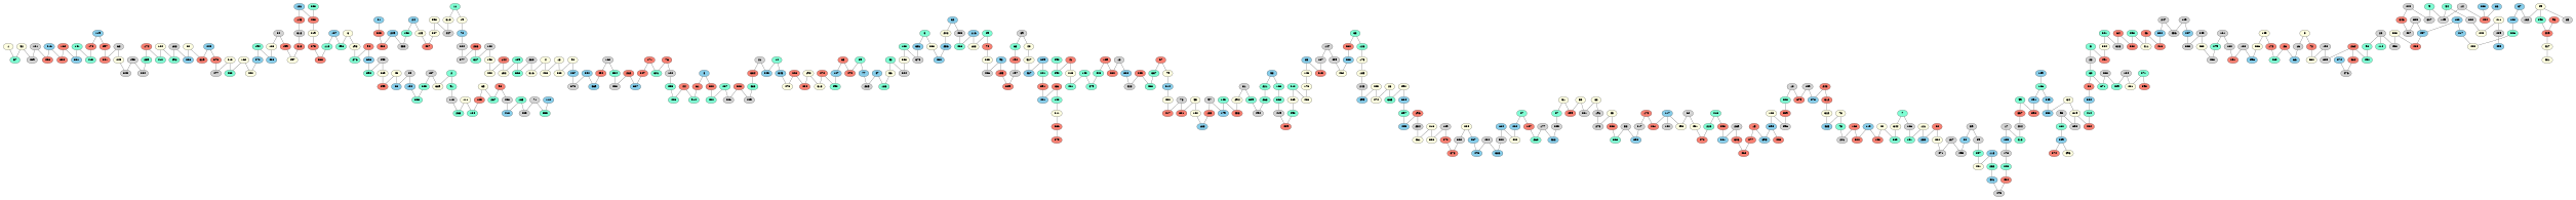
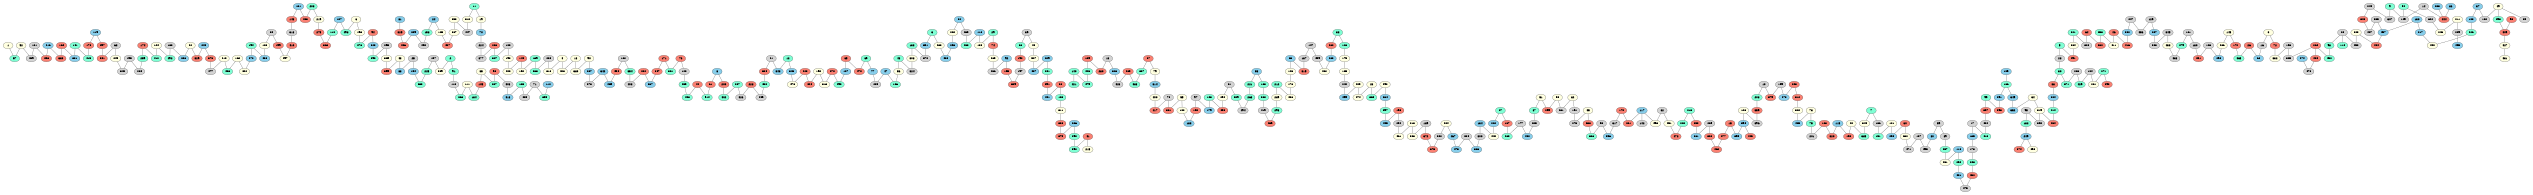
  strict graph {
    node [fillcolor=lightgrey style=filled]
    1 [fillcolor=lightyellow]
    57 [fillcolor=aquamarine]
    52 [fillcolor=lightyellow]
    489
    181
    253 [fillcolor=salmon]
    216 [fillcolor=skyblue]
    330 [fillcolor=salmon]
    164 [fillcolor=salmon]
    381 [fillcolor=skyblue]
    141 [fillcolor=aquamarine]
    415 [fillcolor=aquamarine]
    178 [fillcolor=salmon]
    119 [fillcolor=skyblue]
    297 [fillcolor=salmon]
    341 [fillcolor=salmon]
    63
    245 [fillcolor=lightyellow]
    340
    195
    284
    259 [fillcolor=aquamarine]
    174 [fillcolor=salmon]
    412 [fillcolor=aquamarine]
    124 [fillcolor=lightyellow]
    492 [fillcolor=aquamarine]
    138
    206 [fillcolor=skyblue]
    22 [fillcolor=lightyellow]
    329 [fillcolor=salmon]
    240 [fillcolor=skyblue]
    376 [fillcolor=salmon]
    477
    210 [fillcolor=lightyellow]
    483 [fillcolor=aquamarine]
    160 [fillcolor=lightyellow]
    422 [fillcolor=lightyellow]
    272 [fillcolor=skyblue]
    194 [fillcolor=aquamarine]
    436 [fillcolor=skyblue]
    123 [fillcolor=lightyellow]
    84
    199 [fillcolor=salmon]
    497 [fillcolor=lightyellow]
    410 [fillcolor=salmon]
    318
    148 [fillcolor=salmon]
    131 [fillcolor=skyblue]
    463 [fillcolor=salmon]
    203 [fillcolor=aquamarine]
    219 [fillcolor=lightyellow]
    275 [fillcolor=salmon]
    368 [fillcolor=salmon]
    110 [fillcolor=aquamarine]
    107 [fillcolor=skyblue]
    498 [fillcolor=aquamarine]
    6 [fillcolor=lightyellow]
    193 [fillcolor=lightyellow]
    276 [fillcolor=aquamarine]
    94 [fillcolor=salmon]
    323 [fillcolor=skyblue]
    390 [fillcolor=aquamarine]
    295
    369 [fillcolor=lightyellow]
    399 [fillcolor=salmon]
    43 [fillcolor=lightyellow]
    88 [fillcolor=skyblue]
    25
    154 [fillcolor=skyblue]
    333 [fillcolor=aquamarine]
    225 [fillcolor=aquamarine]
    157
    389 [fillcolor=lightyellow]
    2 [fillcolor=aquamarine]
    91 [fillcolor=aquamarine]
    113
    263 [fillcolor=aquamarine]
    111 [fillcolor=lightyellow]
    184 [fillcolor=aquamarine]
    105 [fillcolor=salmon]
    35 [fillcolor=lightyellow]
    237 [fillcolor=aquamarine]
    96 [fillcolor=salmon]
    408
    418 [fillcolor=skyblue]
    165 [fillcolor=aquamarine]
    405
    71
    355 [fillcolor=aquamarine]
    112 [fillcolor=skyblue]
    81 [fillcolor=skyblue]
    325 [fillcolor=salmon]
    406 [fillcolor=salmon]
    209 [fillcolor=skyblue]
    450
    158 [fillcolor=aquamarine]
    24 [fillcolor=skyblue]
    125 [fillcolor=lightyellow]
    437 [fillcolor=salmon]
    387 [fillcolor=lightyellow]
    358 [fillcolor=lightyellow]
    447
    310 [fillcolor=lightyellow]
    11 [fillcolor=aquamarine]
    19 [fillcolor=lightyellow]
    70 [fillcolor=skyblue]
    224
    377
    236 [fillcolor=salmon]
    327 [fillcolor=aquamarine]
    100
    198 [fillcolor=lightyellow]
    420 [fillcolor=lightyellow]
    144 [fillcolor=salmon]
    152 [fillcolor=lightyellow]
    139 [fillcolor=aquamarine]
    363 [fillcolor=aquamarine]
    230
    316 [fillcolor=lightyellow]
    4 [fillcolor=lightyellow]
    428 [fillcolor=lightyellow]
    18 [fillcolor=lightyellow]
    380 [fillcolor=lightyellow]
    90 [fillcolor=lightyellow]
    267 [fillcolor=skyblue]
    378
    342 [fillcolor=skyblue]
    469 [fillcolor=skyblue]
    454 [fillcolor=salmon]
    162
    354 [fillcolor=aquamarine]
    403
    282 [fillcolor=salmon]
    367 [fillcolor=skyblue]
    347 [fillcolor=salmon]
    171 [fillcolor=salmon]
    301 [fillcolor=aquamarine]
    76 [fillcolor=salmon]
    120
    255 [fillcolor=aquamarine]
    448 [fillcolor=aquamarine]
    44 [fillcolor=salmon]
    n143 [fillcolor=aquamarine label=914]
    61 [fillcolor=salmon]
    8 [fillcolor=skyblue]
    200 [fillcolor=salmon]
    402 [fillcolor=aquamarine]
    287 [fillcolor=aquamarine]
    426
    228 [fillcolor=salmon]
    449
    430 [fillcolor=aquamarine]
    334 [fillcolor=salmon]
    21
    343 [fillcolor=skyblue]
    12 [fillcolor=aquamarine]
    348 [fillcolor=skyblue]
    478 [fillcolor=lightyellow]
    223 [fillcolor=salmon]
    424 [fillcolor=salmon]
    190 [fillcolor=lightyellow]
    313 [fillcolor=lightyellow]
    270 [fillcolor=salmon]
    490 [fillcolor=aquamarine]
    127 [fillcolor=skyblue]
    65 [fillcolor=salmon]
    470 [fillcolor=salmon]
    69 [fillcolor=aquamarine]
    77 [fillcolor=skyblue]
    235
    47 [fillcolor=skyblue]
    186 [fillcolor=aquamarine]
    56 [fillcolor=lightyellow]
    48 [fillcolor=aquamarine]
    324
    308 [fillcolor=lightyellow]
    133 [fillcolor=aquamarine]
    370
    351 [fillcolor=skyblue]
    3 [fillcolor=aquamarine]
    238 [fillcolor=lightyellow]
    480 [fillcolor=skyblue]
    256 [fillcolor=skyblue]
    202 [fillcolor=lightyellow]
    32 [fillcolor=skyblue]
    435
    468 [fillcolor=aquamarine]
    116 [fillcolor=skyblue]
    188 [fillcolor=lightyellow]
    29 [fillcolor=aquamarine]
    74 [fillcolor=salmon]
    265 [fillcolor=lightyellow]
    466
    92 [fillcolor=skyblue]
    155 [fillcolor=salmon]
    339 [fillcolor=salmon]
    197
    192 [fillcolor=salmon]
    68 [fillcolor=aquamarine]
    39
    40 [fillcolor=lightyellow]
    n202 [fillcolor=lightyellow label=527]
    487 [fillcolor=skyblue]
    229 [fillcolor=skyblue]
    241 [fillcolor=aquamarine]
    391 [fillcolor=salmon]
    441 [fillcolor=skyblue]
    36 [fillcolor=salmon]
    103 [fillcolor=aquamarine]
    311 [fillcolor=lightyellow]
    336 [fillcolor=salmon]
    375 [fillcolor=salmon]
+   266 [fillcolor=skyblue]
    290 [fillcolor=aquamarine]
    392 [fillcolor=aquamarine]
    41 [fillcolor=salmon]
    215 [fillcolor=lightyellow]
    421 [fillcolor=aquamarine]
    140 [fillcolor=aquamarine]
    479 [fillcolor=aquamarine]
    446 [fillcolor=aquamarine]
    169 [fillcolor=salmon]
    280 [fillcolor=salmon]
    13
    326 [fillcolor=skyblue]
    423
    285 [fillcolor=salmon]
    488 [fillcolor=aquamarine]
    337 [fillcolor=aquamarine]
    67 [fillcolor=salmon]
    79 [fillcolor=lightyellow]
    314 [fillcolor=skyblue]
    400 [fillcolor=lightyellow]
    417 [fillcolor=salmon]
    78
    331 [fillcolor=salmon]
    55 [fillcolor=lightyellow]
    102 [fillcolor=lightyellow]
    183 [fillcolor=skyblue]
    150 [fillcolor=salmon]
    97
    179 [fillcolor=skyblue]
    143 [fillcolor=aquamarine]
    458 [fillcolor=salmon]
    294 [fillcolor=lightyellow]
    31
    309 [fillcolor=aquamarine]
    494
    268 [fillcolor=aquamarine]
    221 [fillcolor=aquamarine]
    58 [fillcolor=skyblue]
    163 [fillcolor=aquamarine]
    360 [fillcolor=aquamarine]
    419
    439 [fillcolor=salmon]
    298 [fillcolor=aquamarine]
    289 [fillcolor=lightyellow]
    212 [fillcolor=aquamarine]
    486 [fillcolor=lightyellow]
    176 [fillcolor=lightyellow]
    146 [fillcolor=lightyellow]
    83 [fillcolor=skyblue]
    315 [fillcolor=salmon]
    187
    147
    459
    462 [fillcolor=lightyellow]
    283 [fillcolor=skyblue]
    262 [fillcolor=salmon]
    33 [fillcolor=aquamarine]
    126 [fillcolor=aquamarine]
    175 [fillcolor=lightyellow]
    185 [fillcolor=lightyellow]
    242
    499 [fillcolor=skyblue]
    425 [fillcolor=lightyellow]
    474 [fillcolor=lightyellow]
    23 [fillcolor=lightyellow]
    365 [fillcolor=aquamarine]
    292 [fillcolor=lightyellow]
    364 [fillcolor=skyblue]
    397 [fillcolor=aquamarine]
    445 [fillcolor=skyblue]
    196 [fillcolor=salmon]
    254
    461 [fillcolor=lightyellow]
    218 [fillcolor=lightyellow]
    388 [fillcolor=lightyellow]
    189
    372 [fillcolor=salmon]
    373 [fillcolor=salmon]
    302
    204 [fillcolor=lightyellow]
    467 [fillcolor=skyblue]
    473 [fillcolor=skyblue]
    234
    386 [fillcolor=skyblue]
    300
    134 [fillcolor=skyblue]
    442 [fillcolor=lightyellow]
    222 [fillcolor=skyblue]
    27 [fillcolor=aquamarine]
    167 [fillcolor=salmon]
    260 [fillcolor=aquamarine]
    177
    482 [fillcolor=skyblue]
    205
    87 [fillcolor=aquamarine]
    51 [fillcolor=lightyellow]
    299 [fillcolor=salmon]
    50 [fillcolor=lightyellow]
    231
    82 [fillcolor=lightyellow]
    191
    273
    45 [fillcolor=lightyellow]
    338 [fillcolor=salmon]
    366 [fillcolor=aquamarine]
    53
    356 [fillcolor=skyblue]
    317
    170 [fillcolor=salmon]
    261 [fillcolor=salmon]
    117 [fillcolor=skyblue]
    493 [fillcolor=lightyellow]
    142
    62
    451 [fillcolor=lightyellow]
    472 [fillcolor=salmon]
    220 [fillcolor=aquamarine]
    213 [fillcolor=aquamarine]
    353 [fillcolor=salmon]
    361 [fillcolor=skyblue]
    269
    306 [fillcolor=salmon]
    460 [fillcolor=salmon]
    277 [fillcolor=salmon]
    15 [fillcolor=salmon]
    395 [fillcolor=skyblue]
    394 [fillcolor=skyblue]
    443 [fillcolor=salmon]
    128 [fillcolor=lightyellow]
    396
    359 [fillcolor=salmon]
    208 [fillcolor=aquamarine]
    10
    379 [fillcolor=salmon]
    159
    278 [fillcolor=skyblue]
    243 [fillcolor=salmon]
    312 [fillcolor=salmon]
    322 [fillcolor=lightyellow]
    485 [fillcolor=skyblue]
    73 [fillcolor=lightyellow]
    75 [fillcolor=aquamarine]
    201
    168 [fillcolor=salmon]
    320 [fillcolor=salmon]
    115 [fillcolor=skyblue]
    153 [fillcolor=salmon]
    42 [fillcolor=lightyellow]
    385 [fillcolor=aquamarine]
    344 [fillcolor=lightyellow]
    7 [fillcolor=aquamarine]
    136
    151 [fillcolor=aquamarine]
    121 [fillcolor=lightyellow]
    250 [fillcolor=skyblue]
    60 [fillcolor=salmon]
    232 [fillcolor=lightyellow]
    471
    137
    495
    80 [fillcolor=skyblue]
    59
    89
    257 [fillcolor=aquamarine]
    481 [fillcolor=lightyellow]
    118 [fillcolor=skyblue]
    252 [fillcolor=aquamarine]
    401 [fillcolor=skyblue]
    475
    432 [fillcolor=salmon]
    248 [fillcolor=aquamarine]
    173
    135 [fillcolor=skyblue]
    17
    413 [fillcolor=aquamarine]
    404
    357 [fillcolor=salmon]
    99 [fillcolor=aquamarine]
    398 [fillcolor=salmon]
    291 [fillcolor=skyblue]
    166 [fillcolor=aquamarine]
    349 [fillcolor=skyblue]
    352 [fillcolor=skyblue]
    34 [fillcolor=lightyellow]
    319 [fillcolor=lightyellow]
    350
    464 [fillcolor=salmon]
    95
    182 [fillcolor=aquamarine]
    249 [fillcolor=skyblue]
    496 [fillcolor=lightyellow]
    374 [fillcolor=salmon]
    414 [fillcolor=aquamarine]
    304 [fillcolor=skyblue]
    38 [fillcolor=salmon]
    30 [fillcolor=aquamarine]
    371 [fillcolor=aquamarine]
    288
    429 [fillcolor=aquamarine]
    104
    281 [fillcolor=lightyellow]
    271 [fillcolor=aquamarine]
    393 [fillcolor=salmon]
    28
    5 [fillcolor=aquamarine]
    491 [fillcolor=salmon]
    384 [fillcolor=lightyellow]
    321 [fillcolor=aquamarine]
    328
    64 [fillcolor=salmon]
    362 [fillcolor=salmon]
    258 [fillcolor=aquamarine]
    411 [fillcolor=lightyellow]
    46 [fillcolor=salmon]
    416 [fillcolor=salmon]
    382 [fillcolor=skyblue]
    247
    456
    129
    207 [fillcolor=skyblue]
    383
    345
    433 [fillcolor=lightyellow]
    438
    279 [fillcolor=aquamarine]
    161
    180
    251 [fillcolor=salmon]
    106
    296 [fillcolor=skyblue]
    286 [fillcolor=lightyellow]
    145 [fillcolor=lightyellow]
    172 [fillcolor=salmon]
    465 [fillcolor=aquamarine]
    26 [fillcolor=salmon]
    66 [fillcolor=skyblue]
    16
    0 [fillcolor=lightyellow]
    72 [fillcolor=salmon]
    332 [fillcolor=lightyellow]
    156
    305
    264 [fillcolor=salmon]
    452 [fillcolor=aquamarine]
    434 [fillcolor=salmon]
    476
    98 [fillcolor=aquamarine]
    20
    453
    114 [fillcolor=aquamarine]
    303 [fillcolor=lightyellow]
    484 [fillcolor=salmon]
    457 [fillcolor=skyblue]
    335
    407
    346 [fillcolor=salmon]
    244
    307
    9 [fillcolor=aquamarine]
    149
    14
    444 [fillcolor=salmon]
    233 [fillcolor=skyblue]
    86 [fillcolor=skyblue]
    54 [fillcolor=aquamarine]
    n479 [label=822]
    246 [fillcolor=lightyellow]
    211 [fillcolor=lightyellow]
    239
    455 [fillcolor=skyblue]
    130 [fillcolor=skyblue]
    217 [fillcolor=skyblue]
    440 [fillcolor=lightyellow]
    226 [fillcolor=aquamarine]
    108 [fillcolor=skyblue]
    37 [fillcolor=skyblue]
    132
    49 [fillcolor=lightyellow]
    293 [fillcolor=aquamarine]
    85
    409 [fillcolor=salmon]
    427 [fillcolor=lightyellow]
    431 [fillcolor=lightyellow]
    93 [fillcolor=salmon]
    274 [fillcolor=skyblue]
    109 [fillcolor=skyblue]
    1 -- 57
    52 -- 57
    52 -- 489
    181 -- 489
    181 -- 253
    216 -- 253
    216 -- 330
    164 -- 330
    164 -- 381
    141 -- 381
    141 -- 415
    178 -- 415
    119 -- 178
    119 -- 297
    297 -- 341
    63 -- 341
    63 -- 245
    245 -- 340
    195 -- 340
    195 -- 284
    259 -- 284
    174 -- 259
    174 -- 412
    124 -- 412
    124 -- 492
    138 -- 492
    138 -- 206
    22 -- 206
    22 -- 329
    240 -- 329
    240 -- 376
    376 -- 477
    210 -- 477
    210 -- 483
    160 -- 483
    160 -- 422
    272 -- 422
    194 -- 272
    194 -- 436
    123 -- 436
    84 -- 123
    84 -- 199
    199 -- 497
    410 -- 497
    318 -- 410
    148 -- 318
    131 -- 148
    131 -- 463
    203 -- 463
-   463 -- 219
+   203 -- 219
    219 -- 275
    275 -- 368
    110 -- 368
    107 -- 110
    107 -- 498
    6 -- 498
    6 -- 193
    193 -- 276
    94 -- 276
    94 -- 323
    323 -- 390
    295 -- 390
    295 -- 369
    369 -- 399
    43 -- 399
    43 -- 88
    25 -- 88
    25 -- 154
    154 -- 333
    225 -- 333
    157 -- 225
    157 -- 389
    2 -- 389
    2 -- 91
    91 -- 113
    113 -- 263
    111 -- 263
    111 -- 184
    105 -- 184
    35 -- 105
    35 -- 237
    96 -- 237
    96 -- 408
    408 -- 418
    165 -- 418
    165 -- 405
    71 -- 405
    71 -- 355
    112 -- 355
    81 -- 325
    325 -- 406
    209 -- 406
    209 -- 450
    158 -- 450
    24 -- 158
    24 -- 125
    125 -- 437
    387 -- 437
    358 -- 387
    358 -- 447
    310 -- 447
    11 -- 310
    11 -- 19
    19 -- 70
    70 -- 224
    224 -- 377
    236 -- 377
    236 -- 327
    100 -- 327
    100 -- 198
    198 -- 420
    144 -- 420
    144 -- 152
    139 -- 152
    139 -- 363
    230 -- 363
    230 -- 316
    4 -- 316
    4 -- 428
    18 -- 428
    18 -- 380
    90 -- 380
    90 -- 267
    267 -- 378
    342 -- 378
    342 -- 469
    454 -- 469
    162 -- 454
    162 -- 354
    354 -- 403
    282 -- 403
    282 -- 367
    347 -- 367
    171 -- 347
    171 -- 301
    76 -- 301
    76 -- 120
    120 -- 255
    255 -- 448
    44 -- 448
    44 -- n143
    61 -- n143
    8 -- 61
    8 -- 200
    200 -- 402
    287 -- 402
    287 -- 426
    228 -- 426
    228 -- 449
    430 -- 449
    334 -- 430
    21 -- 334
    21 -- 343
    12 -- 343
    12 -- 348
    348 -- 478
    223 -- 478
    223 -- 424
    190 -- 424
    190 -- 313
    270 -- 313
    270 -- 490
    127 -- 490
    65 -- 127
    65 -- 470
    69 -- 470
    69 -- 77
    77 -- 235
    47 -- 235
    47 -- 186
    56 -- 186
    48 -- 56
    48 -- 324
    308 -- 324
    133 -- 308
    133 -- 370
    351 -- 370
    3 -- 351
    3 -- 238
    238 -- 480
    256 -- 480
    202 -- 256
    32 -- 202
    32 -- 435
    435 -- 468
    116 -- 468
    116 -- 188
    29 -- 188
    29 -- 74
    74 -- 265
    265 -- 466
    92 -- 466
    92 -- 155
    155 -- 339
    197 -- 339
    192 -- 197
    68 -- 192
    39 -- 68
    39 -- 40
    40 -- n202
    n202 -- 487
    229 -- 487
    229 -- 241
    241 -- 391
    391 -- 441
    36 -- 441
    36 -- 103
    103 -- 311
    311 -- 336
    336 -- 375
+   266 -- 375
+   266 -- 290
    290 -- 392
    41 -- 392
    41 -- 215
-   215 -- 421
    140 -- 421
    140 -- 479
    446 -- 479
    169 -- 446
    169 -- 280
    13 -- 280
    13 -- 326
    326 -- 423
    285 -- 423
    285 -- 488
    337 -- 488
    67 -- 337
    67 -- 79
    79 -- 314
    314 -- 400
    400 -- 417
    78 -- 417
    78 -- 331
    55 -- 331
    55 -- 102
    102 -- 183
    150 -- 183
    97 -- 150
    97 -- 179
    143 -- 179
    143 -- 458
    294 -- 458
    31 -- 294
    31 -- 309
    309 -- 494
    268 -- 494
    221 -- 268
    58 -- 221
    58 -- 163
    163 -- 360
    360 -- 419
    419 -- 439
    298 -- 439
    289 -- 298
    212 -- 289
    212 -- 486
    176 -- 486
    146 -- 176
    83 -- 146
    83 -- 315
    187 -- 315
    147 -- 187
    147 -- 459
    459 -- 462
    283 -- 462
    262 -- 283
    33 -- 262
    33 -- 126
    126 -- 175
    175 -- 185
    185 -- 242
    242 -- 499
    425 -- 499
    425 -- 474
    23 -- 474
    23 -- 365
    292 -- 365
    292 -- 364
    364 -- 397
    397 -- 445
    196 -- 445
    196 -- 254
    254 -- 461
    218 -- 461
    218 -- 388
    189 -- 388
    189 -- 372
    372 -- 373
    302 -- 373
    204 -- 302
    204 -- 467
    467 -- 473
    234 -- 473
    234 -- 386
    300 -- 386
    134 -- 300
    134 -- 442
    222 -- 442
    27 -- 222
    27 -- 167
    167 -- 260
    177 -- 260
    177 -- 482
    205 -- 482
    87 -- 205
    51 -- 87
    51 -- 299
    50 -- 299
    50 -- 231
    82 -- 231
    82 -- 191
    191 -- 273
    45 -- 273
    45 -- 338
    338 -- 366
    53 -- 366
    53 -- 356
    317 -- 356
    170 -- 317
    170 -- 261
    117 -- 261
    117 -- 493
    117 -- 142
    62 -- 493
    62 -- 451
    451 -- 472
    220 -- 472
    213 -- 220
    213 -- 353
    353 -- 361
    269 -- 361
    269 -- 306
    306 -- 460
    277 -- 460
    15 -- 277
    15 -- 395
    394 -- 395
    394 -- 443
    128 -- 394
    128 -- 396
    359 -- 396
    208 -- 359
    10 -- 208
    10 -- 379
    159 -- 379
    159 -- 278
    243 -- 278
    243 -- 312
    312 -- 322
    322 -- 485
    73 -- 485
    73 -- 75
    75 -- 201
    168 -- 201
    168 -- 320
    115 -- 320
    115 -- 153
    42 -- 153
    42 -- 385
    344 -- 385
    7 -- 344
    7 -- 136
    136 -- 151
    121 -- 151
    121 -- 250
    60 -- 250
    60 -- 232
    232 -- 471
    137 -- 471
    137 -- 495
    80 -- 495
    59 -- 80
    59 -- 89
    89 -- 257
    257 -- 481
    118 -- 481
    118 -- 252
    252 -- 401
    401 -- 475
    432 -- 475
    248 -- 432
    173 -- 248
    135 -- 173
    17 -- 135
    17 -- 413
    404 -- 413
    357 -- 404
    99 -- 357
    99 -- 398
    291 -- 398
    166 -- 291
    166 -- 349
    349 -- 352
    34 -- 352
    34 -- 319
    319 -- 350
    319 -- 464
    95 -- 350
    95 -- 182
    182 -- 249
    249 -- 496
    249 -- 374
    414 -- 464
    304 -- 414
    38 -- 304
    30 -- 38
    30 -- 371
    288 -- 371
    288 -- 429
    104 -- 429
    104 -- 281
    271 -- 281
    271 -- 393
    28 -- 30
    5 -- 28
    5 -- 491
    384 -- 491
    321 -- 384
    321 -- 328
    64 -- 328
    64 -- 362
    258 -- 362
    258 -- 411
    46 -- 411
    46 -- 416
    382 -- 416
    247 -- 382
    247 -- 456
    129 -- 456
    129 -- 207
    207 -- 383
    345 -- 383
    345 -- 433
    433 -- 438
    279 -- 438
    161 -- 279
    161 -- 180
    180 -- 251
    106 -- 251
    106 -- 296
    286 -- 296
    145 -- 286
    145 -- 172
    172 -- 465
    26 -- 465
    26 -- 66
    16 -- 66
    0 -- 16
    0 -- 72
    72 -- 332
    156 -- 332
    156 -- 305
    264 -- 305
    264 -- 452
    264 -- 434
    434 -- 476
    98 -- 452
    20 -- 98
    20 -- 453
    20 -- 114
    303 -- 453
    303 -- 484
    457 -- 484
    335 -- 457
    335 -- 407
    346 -- 407
    244 -- 346
    244 -- 307
    9 -- 307
    9 -- 149
    14 -- 149
    14 -- 444
    233 -- 444
    86 -- 444
    54 -- 149
    54 -- n479
    n479 -- 246
    211 -- 246
    211 -- 239
    239 -- 455
    130 -- 457
    130 -- 217
    217 -- 440
    226 -- 440
    108 -- 226
    37 -- 108
    37 -- 132
    49 -- 132
    49 -- 293
    49 -- 85
    293 -- 409
    409 -- 427
    427 -- 431
    93 -- 409
    274 -- 476
    109 -- 166
  }
